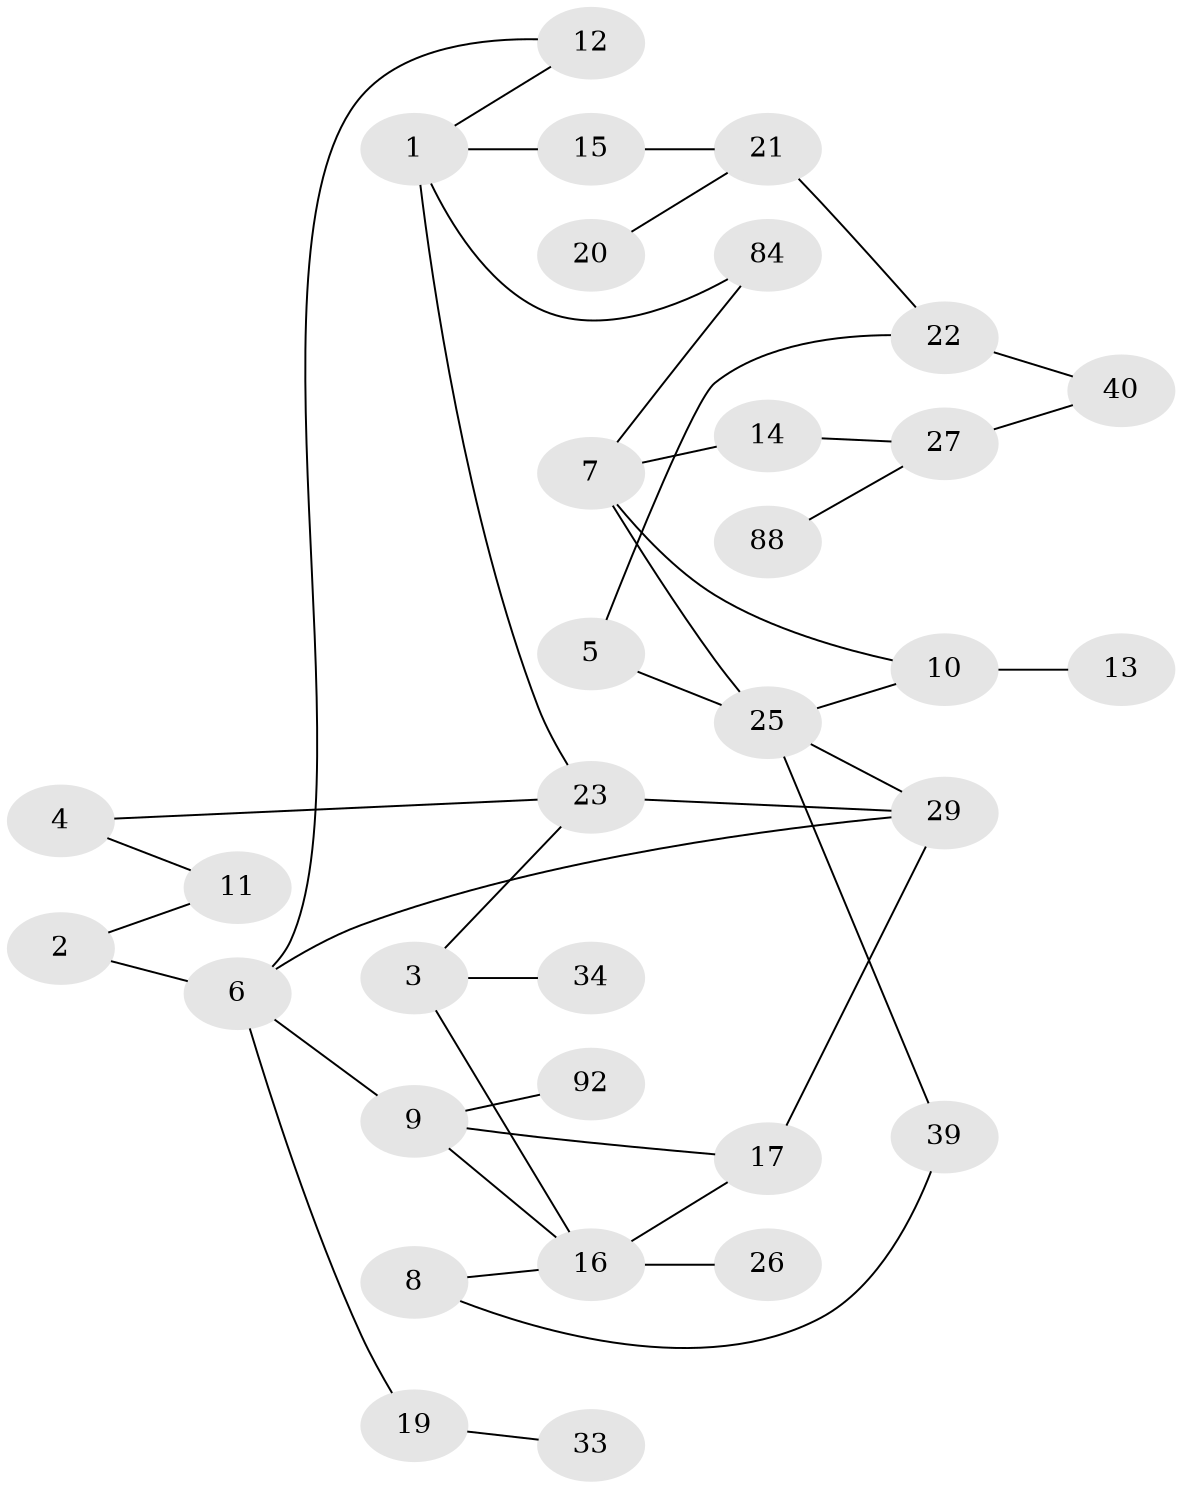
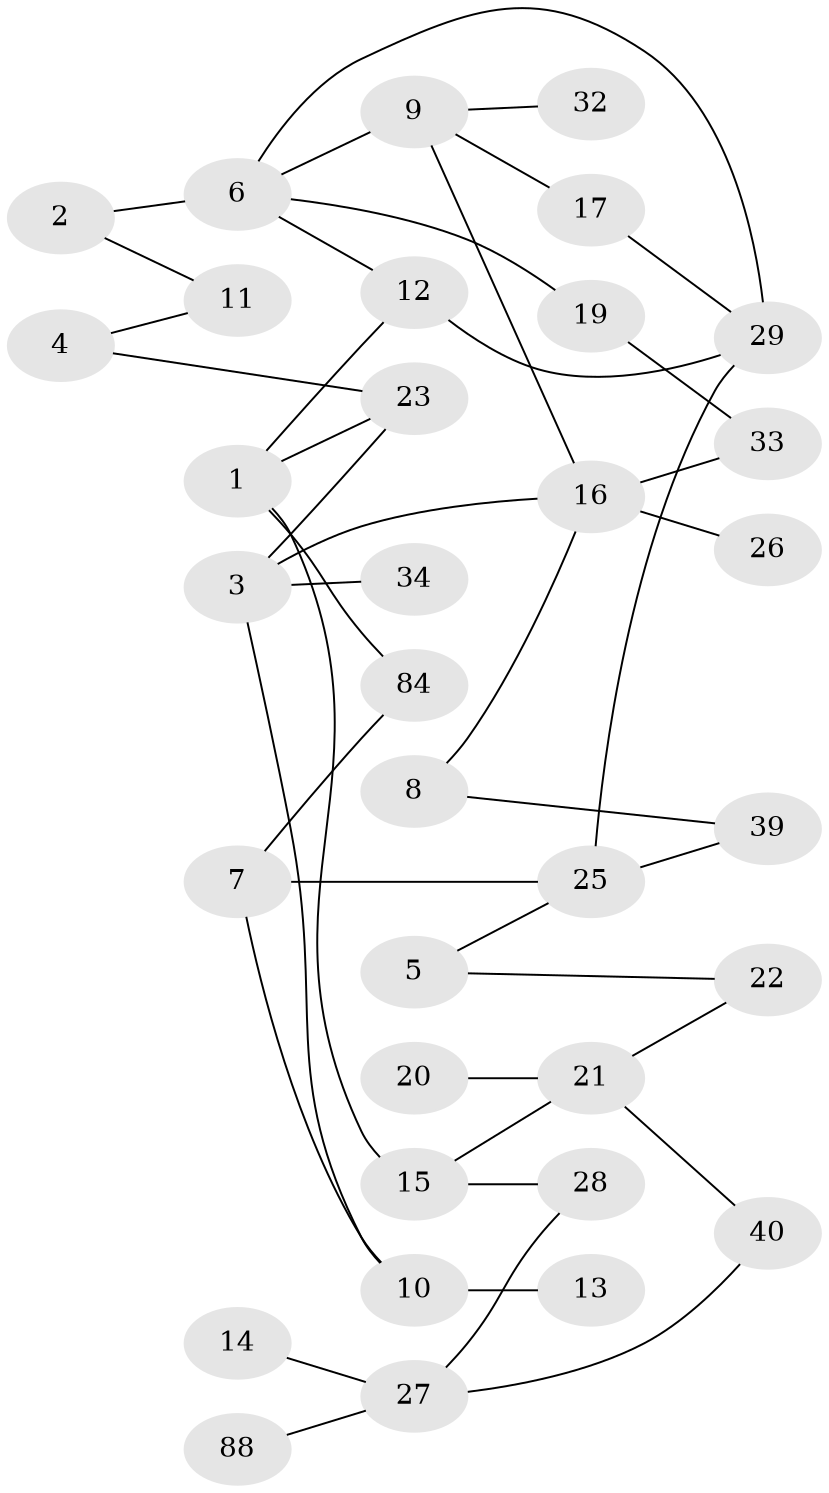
  graph {
    rankdir=LR
    node [color=gray90 style=filled]
    edge [weight=1.0]
    1
    12
    15
    23
    n5 [label=84]
    9
    16
    17
-   32 [label=92]
+   32
    21
+   28
    29
    2
    6
    11
    5
    22
    25
    19
    3
    10
    34
    13
    26
    33
    4
    n27 [label=40]
    n28 [label=39]
    7
    14
    27
    8
    n33 [label=88]
    20
    1 -- 12
    1 -- 15 [weight=2.0]
    1 -- 23
    1 -- n5
    15 -- 21
-   23 -- 29
+   15 -- 28
+   12 -- 29
    9 -- 16
    9 -- 17
    9 -- 32
    16 -- 26
-   16 -- 17
+   16 -- 33
    17 -- 29
    21 -- 22
    2 -- 6
    2 -- 11
    6 -- 12
    6 -- 9
    6 -- 29
    6 -- 19
    5 -- 22
    5 -- 25
-   22 -- n27
+   21 -- n27
    25 -- 29 [weight=2.0]
    25 -- n28
    19 -- 33
    3 -- 23
    3 -- 16
-   25 -- 10
+   3 -- 10
    3 -- 34
    10 -- 13
    4 -- 23
    4 -- 11
    7 -- n5
    7 -- 25
    7 -- 10
-   7 -- 14
    14 -- 27
+   27 -- 28
    27 -- n27
    8 -- 16
    8 -- n28
    n33 -- 27
    20 -- 21
  }
